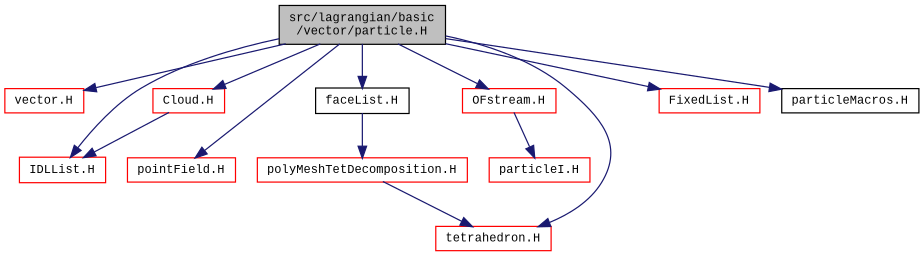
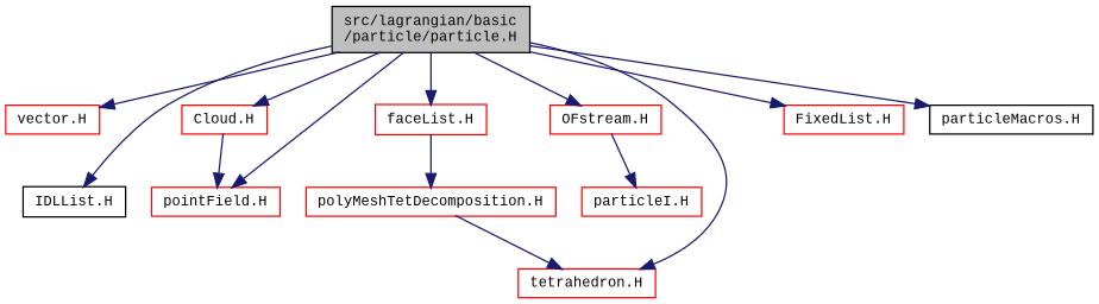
  digraph {
    fontname="Liberation Mono"
    node [color=red fontname="Liberation Mono" fontsize=10 shape=record]
    edge [color=midnightblue fontname="Liberation Mono" fontsize=10 labelfontname=FreeSans labelfontsize=10 style=solid]
-   n1 [color=black fillcolor=grey75 fontcolor=black height=0.2 label="src/lagrangian/basic\l/vector/particle.H" style=filled width=0.4]
+   n1 [color=black fillcolor=grey75 fontcolor=black height=0.2 label="src/lagrangian/basic\l/particle/particle.H" style=filled width=0.4]
    n2 [height=0.2 label="vector.H" width=0.4]
    n3 [height=0.2 label="Cloud.H" width=0.4]
-   n4 [height=0.2 label="IDLList.H" width=0.4]
+   n4 [color=black height=0.2 label="IDLList.H" width=0.4]
    n5 [height=0.2 label="pointField.H" width=0.4]
-   n6 [color=black height=0.2 label="faceList.H" width=0.4]
+   n6 [height=0.2 label="faceList.H" width=0.4]
    n7 [height=0.2 label="OFstream.H" width=0.4]
    n8 [height=0.2 label="tetrahedron.H" width=0.4]
    n9 [height=0.2 label="FixedList.H" width=0.4]
    n10 [color=black height=0.2 label="particleMacros.H" width=0.4]
    n11 [height=0.2 label="polyMeshTetDecomposition.H" width=0.4]
    n12 [height=0.2 label="particleI.H" width=0.4]
    n1 -> n2
    n1 -> n3
    n1 -> n4
    n1 -> n5
    n1 -> n6
    n1 -> n7
    n1 -> n8
    n1 -> n9
    n1 -> n10
-   n3 -> n4
+   n3 -> n5
    n6 -> n11
    n7 -> n12
    n11 -> n8
  }
